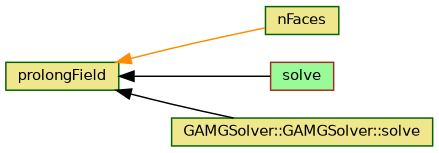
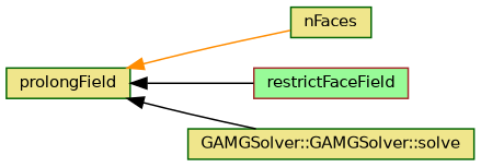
  digraph {
    rankdir=LR
    node [color=darkgreen fillcolor=khaki fontname=Helvetica fontsize=10 shape=record style=filled]
    edge [color=black dir=back fontname=Helvetica fontsize=10 labelfontname=Helvetica labelfontsize=10 style=solid]
    n1 [fontcolor=black height=0.2 label=prolongField width=0.4]
    n2 [height=0.2 label=nFaces width=0.4]
-   n3 [color=brown fillcolor=palegreen height=0.2 label=solve width=0.4]
+   n3 [color=brown fillcolor=palegreen height=0.2 label=restrictFaceField width=0.4]
    n4 [height=0.2 label="GAMGSolver::GAMGSolver::solve" width=0.4]
    n1 -> n2 [color=darkorange]
    n1 -> n3
    n1 -> n4
  }
